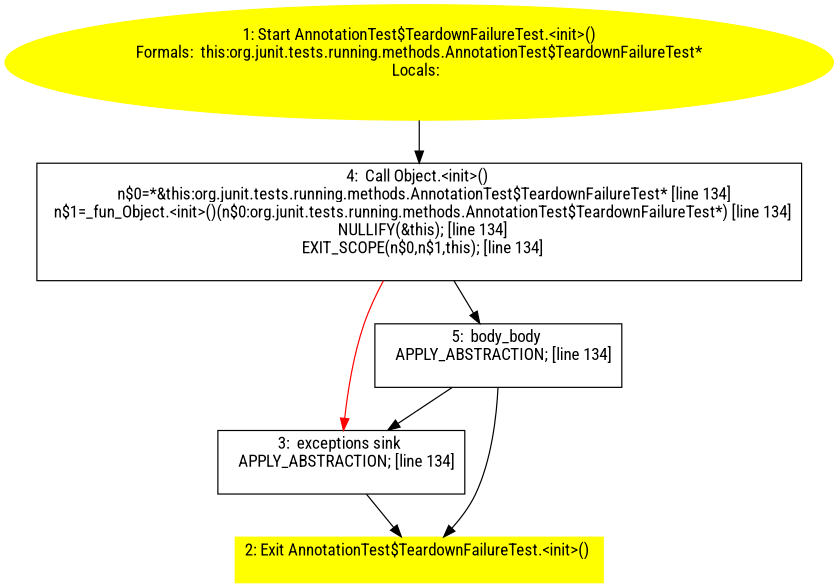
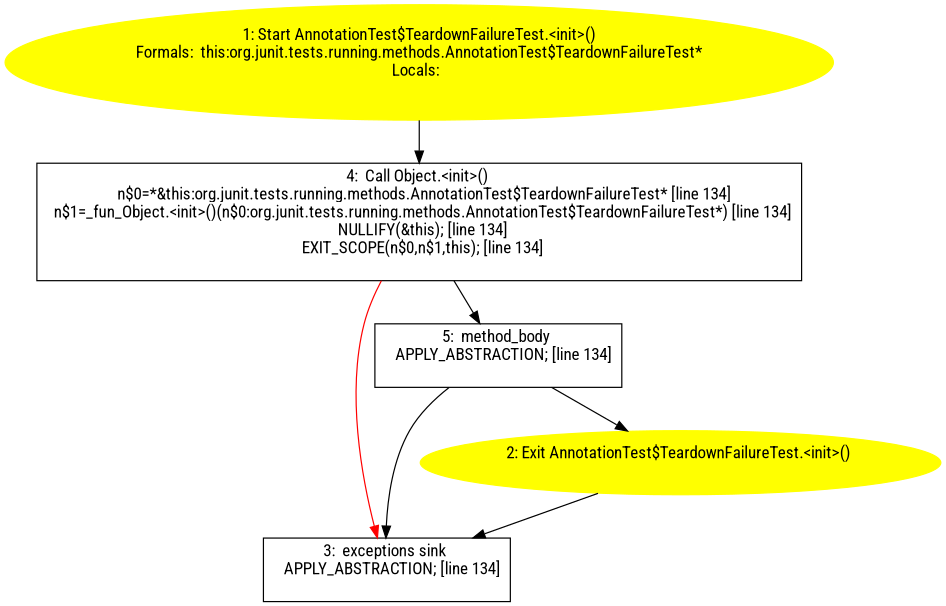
  digraph {
    fontname="Roboto Condensed"
    node [fontname="Roboto Condensed" shape=box]
    edge [fontname="Roboto Condensed"]
    n1 [color=yellow label="1: Start AnnotationTest$TeardownFailureTest.<init>()\nFormals:  this:org.junit.tests.running.methods.AnnotationTest$TeardownFailureTest*\nLocals:  \n  " style=filled shape=""]
    n2 [label="4:  Call Object.<init>() \n   n$0=*&this:org.junit.tests.running.methods.AnnotationTest$TeardownFailureTest* [line 134]\n  n$1=_fun_Object.<init>()(n$0:org.junit.tests.running.methods.AnnotationTest$TeardownFailureTest*) [line 134]\n  NULLIFY(&this); [line 134]\n  EXIT_SCOPE(n$0,n$1,this); [line 134]\n "]
    n3 [label="3:  exceptions sink \n   APPLY_ABSTRACTION; [line 134]\n "]
-   n4 [label="5:  body_body \n   APPLY_ABSTRACTION; [line 134]\n "]
-   n5 [color=yellow label="2: Exit AnnotationTest$TeardownFailureTest.<init>() \n  " style=filled]
+   n4 [label="5:  method_body \n   APPLY_ABSTRACTION; [line 134]\n "]
+   n5 [color=yellow label="2: Exit AnnotationTest$TeardownFailureTest.<init>() \n  " style=filled shape=""]
    n1 -> n2
    n2 -> n3 [color=red]
    n2 -> n4
-   n3 -> n5
+   n5 -> n3
    n4 -> n3 [color=black]
    n4 -> n5
  }
